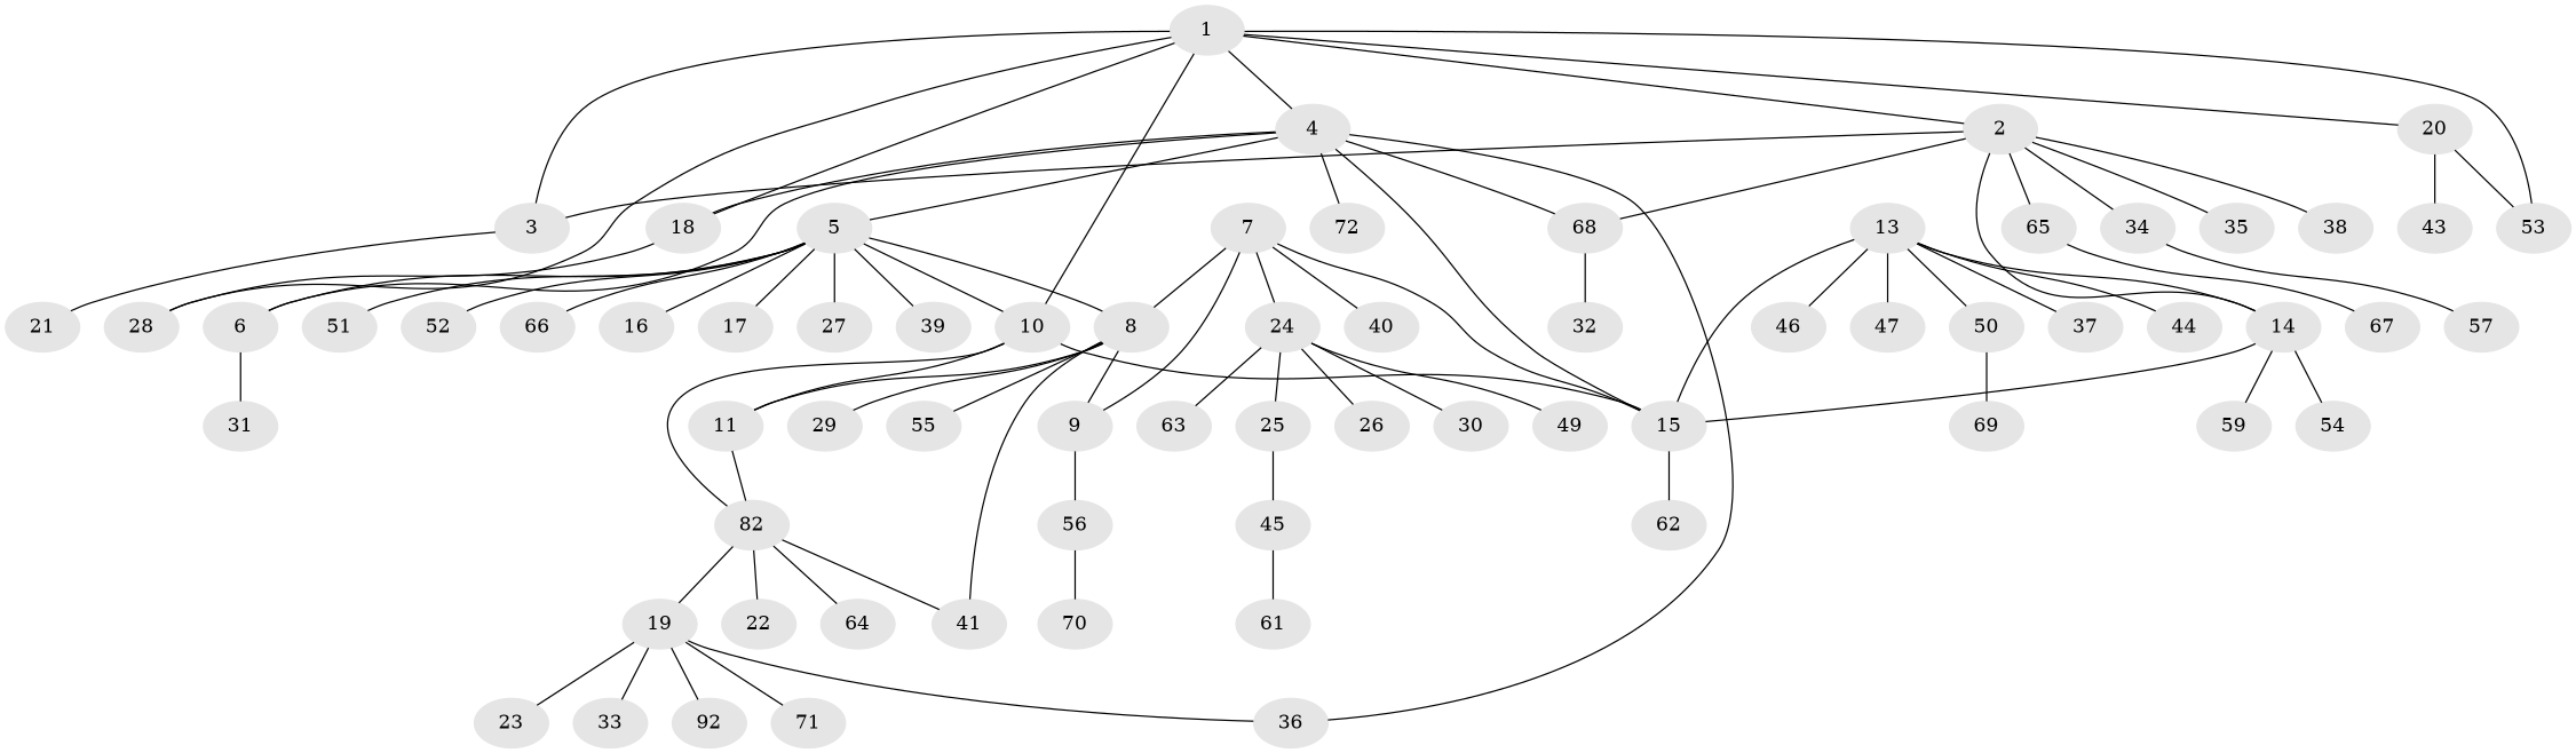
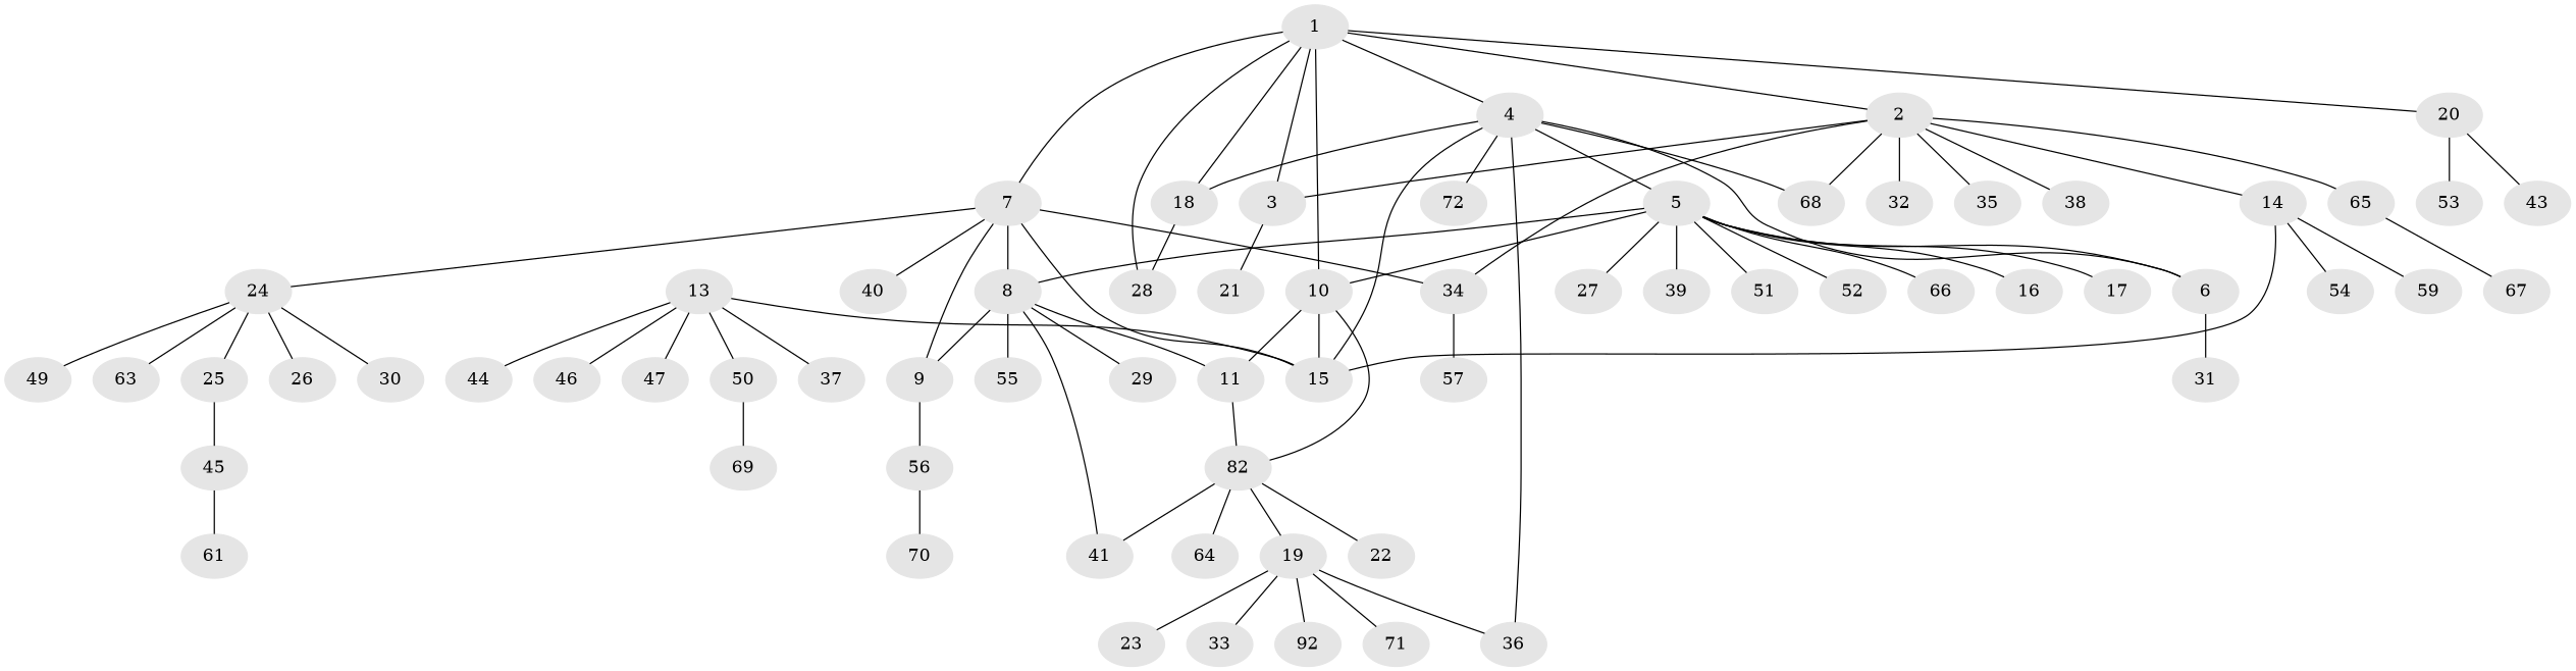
  graph {
    node [color=gray90 style=filled]
    1
    2
    3
    4
    7
    10
    18
    20
    28
    14
    32
    34
    35
    38
    65
    68
    21
    5
    6
    15
    36
    72
    8
    9
    24
    40
    11
    n28 [label=82]
    43
    53
    54
    59
    57
    67
    16
    17
    27
    39
    51
    52
    66
    31
-   62
    29
    41
    55
    56
    25
    26
    30
    49
    63
    70
    19
    22
    64
    23
    33
    n59 [label=92]
    71
    13
    37
    44
    46
    47
    50
    69
    45
    61
    1 -- 2
    1 -- 3
    1 -- 4
-   1 -- 53
+   1 -- 7
    1 -- 10
    1 -- 18
    1 -- 20
    1 -- 28
    2 -- 3
    2 -- 14
-   68 -- 32
+   2 -- 32
    2 -- 34
    2 -- 35
    2 -- 38
    2 -- 65
    2 -- 68
    3 -- 21
    4 -- 18
    4 -- 68
    4 -- 5
    4 -- 6
    4 -- 15
    4 -- 36
    4 -- 72
+   7 -- 34
    7 -- 15
    7 -- 8
    7 -- 9
    7 -- 24
    7 -- 40
    10 -- 15
    10 -- 11
    10 -- n28
    18 -- 28
    20 -- 43
    20 -- 53
    14 -- 15
    14 -- 54
    14 -- 59
    34 -- 57
    65 -- 67
    5 -- 10
    5 -- 6
    5 -- 8
    5 -- 16
    5 -- 17
    5 -- 27
    5 -- 39
    5 -- 51
    5 -- 52
    5 -- 66
    6 -- 31
-   15 -- 62
    8 -- 9
    8 -- 11
    8 -- 29
    8 -- 41
    8 -- 55
    9 -- 56
    24 -- 25
    24 -- 26
    24 -- 30
    24 -- 49
    24 -- 63
    11 -- n28
    n28 -- 41
    n28 -- 19
    n28 -- 22
    n28 -- 64
    56 -- 70
    25 -- 45
    19 -- 36
    19 -- 23
    19 -- 33
    19 -- n59
    19 -- 71
-   13 -- 14
    13 -- 15
    13 -- 37
    13 -- 44
    13 -- 46
    13 -- 47
    13 -- 50
    50 -- 69
    45 -- 61
  }
